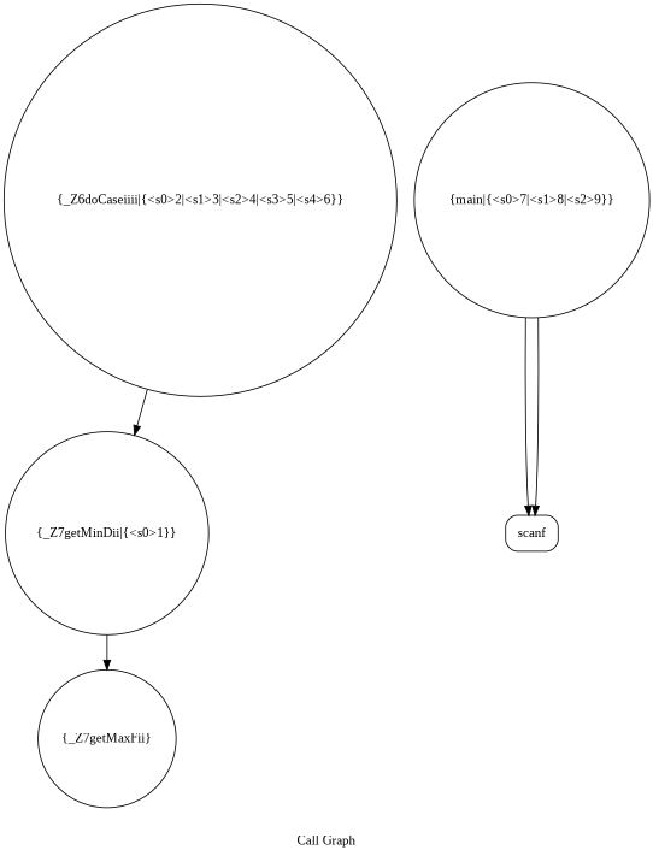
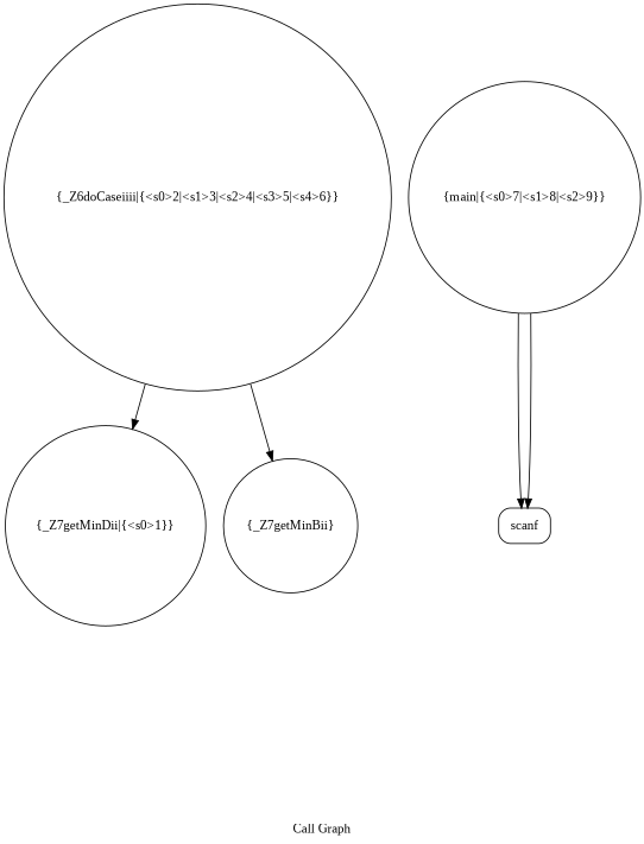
  digraph {
    fontname="Liberation Serif"
    label="Call Graph"
    node [fontname="Liberation Serif" shape=circle]
    edge [color=black fontname="Liberation Serif" tailport=s0]
-   n1 [label="{_Z7getMaxFii}"]
    n2 [label="{_Z7getMinDii|{<s0>1}}"]
    n3 [label="{scanf}" shape=Mrecord]
+   n4 [label="{_Z7getMinBii}"]
    n5 [label="{_Z6doCaseiiii|{<s0>2|<s1>3|<s2>4|<s3>5|<s4>6}}"]
    n6 [label="{main|{<s0>7|<s1>8|<s2>9}}"]
-   n2 -> n1
    n5 -> n2 [tailport=s2]
+   n5 -> n4 [tailport=s3]
    n6 -> n3
    n6 -> n3 [tailport=s1]
  }
